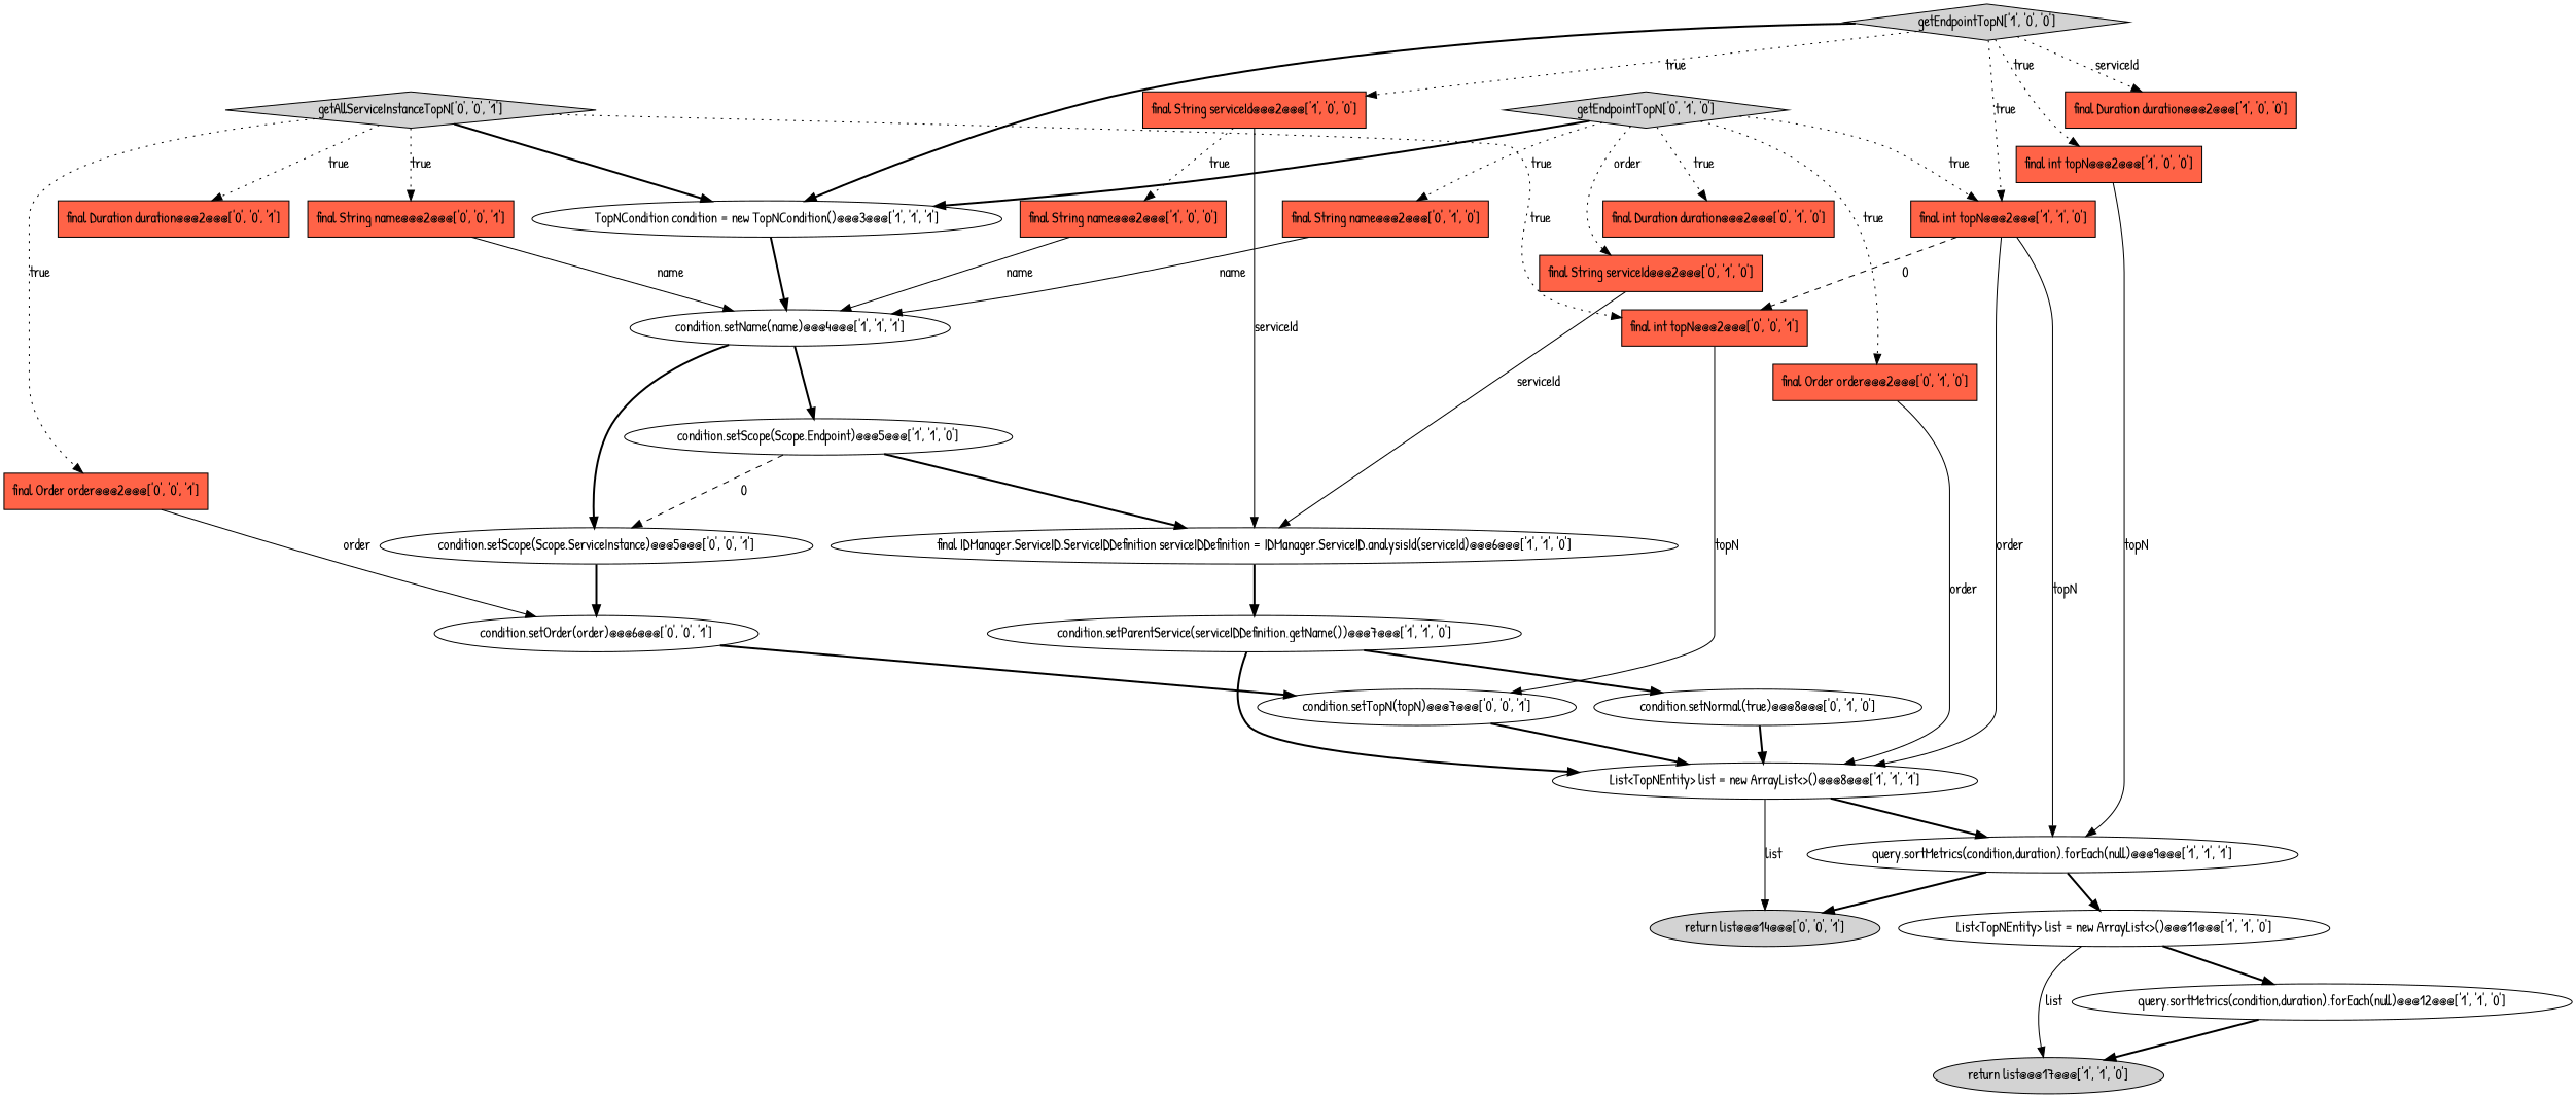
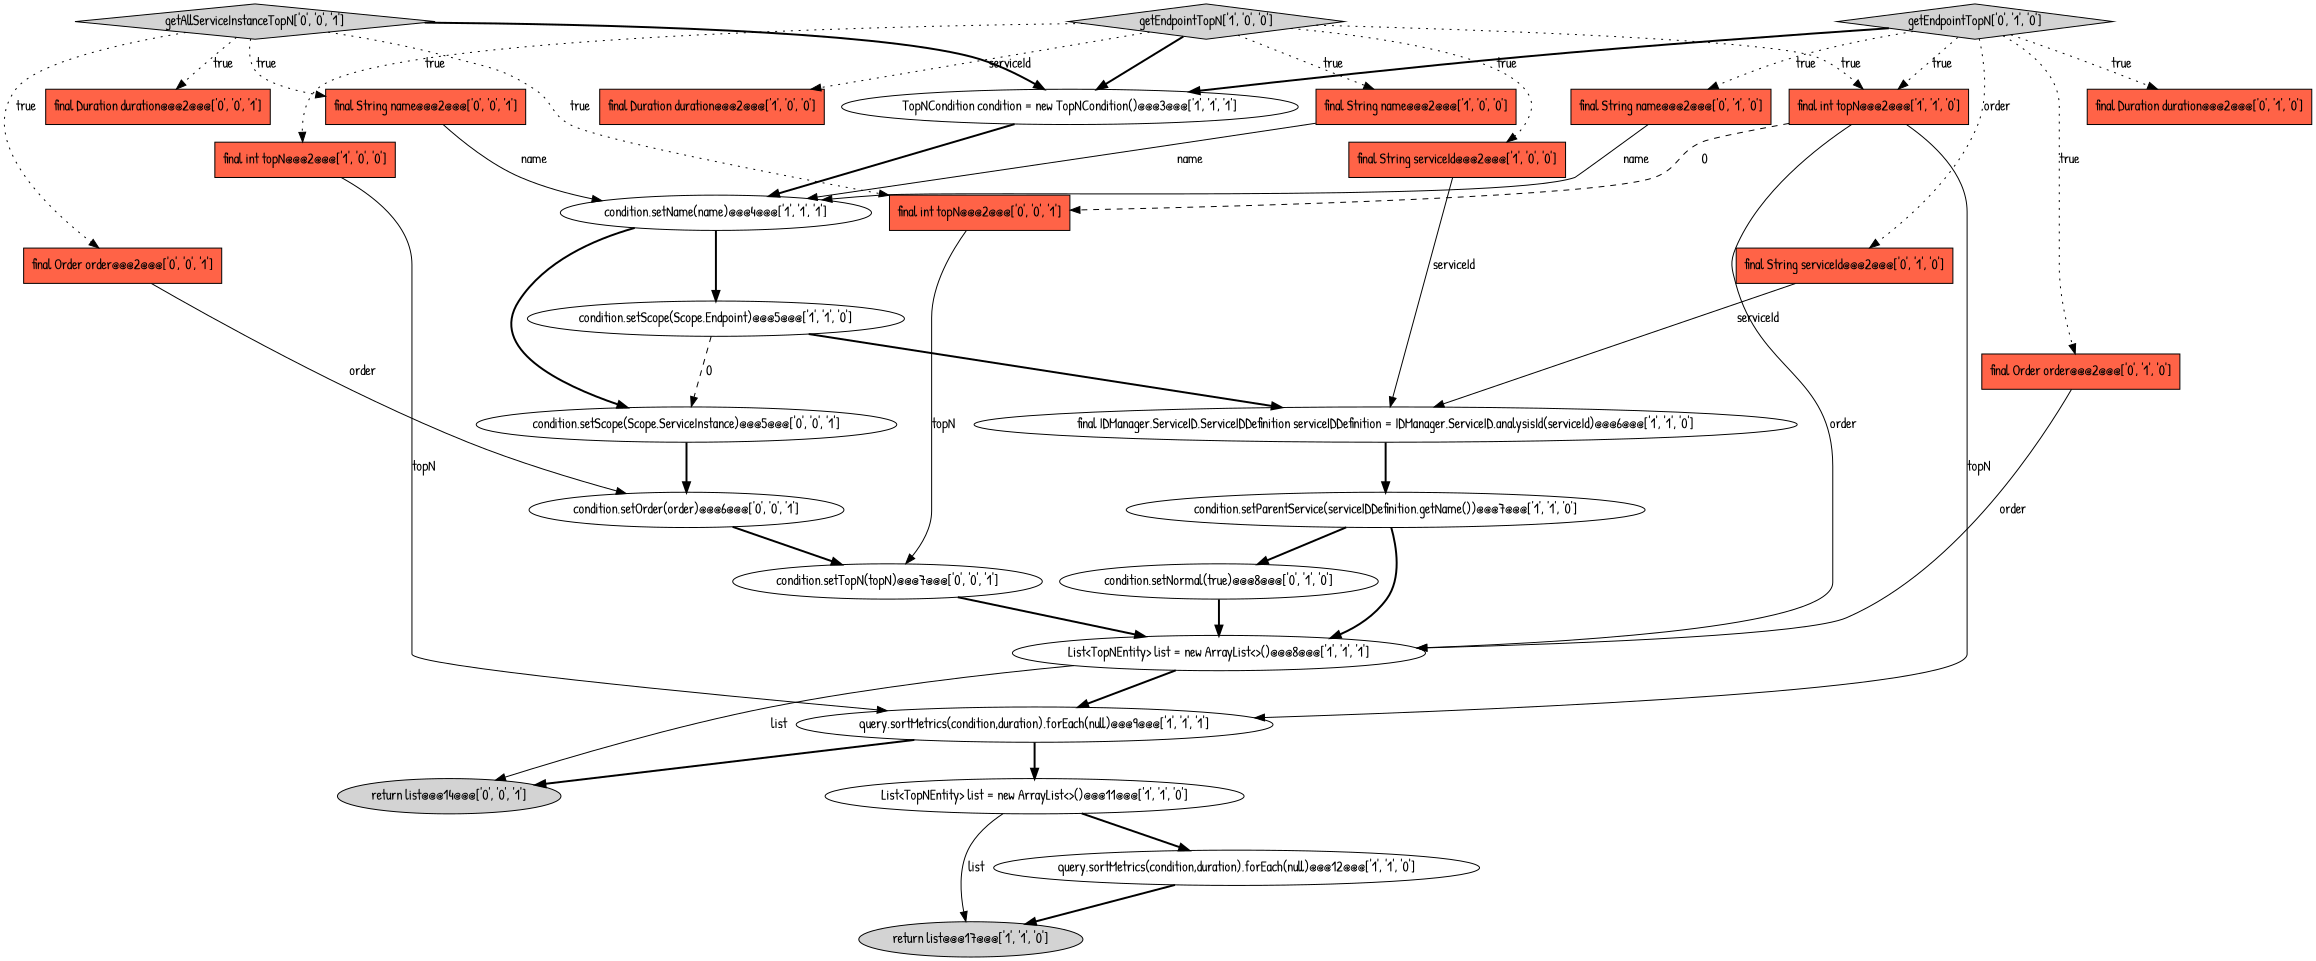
  digraph {
    fontname="Patrick Hand"
    node [fillcolor=tomato fontname="Patrick Hand" shape=ellipse style=filled]
    edge [fontname="Patrick Hand" style=bold]
    n1 [label="final Duration duration@@@2@@@['0', '0', '1']" shape=box]
    n2 [label="final int topN@@@2@@@['0', '0', '1']" shape=box]
    n3 [fillcolor=white label="condition.setTopN(topN)@@@7@@@['0', '0', '1']"]
    n4 [fillcolor=white label="List<TopNEntity> list = new ArrayList<>()@@@8@@@['1', '1', '1']"]
    n5 [label="final String serviceId@@@2@@@['0', '1', '0']" shape=box]
    n6 [fillcolor=white label="final IDManager.ServiceID.ServiceIDDefinition serviceIDDefinition = IDManager.ServiceID.analysisId(serviceId)@@@6@@@['1', '1', '0']"]
    n7 [fillcolor=white label="condition.setParentService(serviceIDDefinition.getName())@@@7@@@['1', '1', '0']"]
    n8 [fillcolor=lightgray label="return list@@@14@@@['0', '0', '1']"]
    n9 [fillcolor=white label="query.sortMetrics(condition,duration).forEach(null)@@@9@@@['1', '1', '1']"]
    n10 [fillcolor=lightgray label="getAllServiceInstanceTopN['0', '0', '1']" shape=diamond]
    n11 [label="final Order order@@@2@@@['0', '0', '1']" shape=box]
    n12 [label="final String name@@@2@@@['0', '0', '1']" shape=box]
    n13 [fillcolor=white label="TopNCondition condition = new TopNCondition()@@@3@@@['1', '1', '1']"]
    n14 [fillcolor=white label="condition.setOrder(order)@@@6@@@['0', '0', '1']"]
    n15 [fillcolor=white label="condition.setName(name)@@@4@@@['1', '1', '1']"]
    n16 [fillcolor=white label="condition.setNormal(true)@@@8@@@['0', '1', '0']"]
    n17 [fillcolor=white label="condition.setScope(Scope.Endpoint)@@@5@@@['1', '1', '0']"]
    n18 [fillcolor=white label="condition.setScope(Scope.ServiceInstance)@@@5@@@['0', '0', '1']"]
    n19 [label="final Order order@@@2@@@['0', '1', '0']" shape=box]
    n20 [fillcolor=lightgray label="return list@@@17@@@['1', '1', '0']"]
    n21 [label="final String serviceId@@@2@@@['1', '0', '0']" shape=box]
    n22 [label="final String name@@@2@@@['1', '0', '0']" shape=box]
    n23 [label="final Duration duration@@@2@@@['0', '1', '0']" shape=box]
    n24 [fillcolor=lightgray label="getEndpointTopN['1', '0', '0']" shape=diamond]
    n25 [label="final int topN@@@2@@@['1', '0', '0']" shape=box]
    n26 [label="final int topN@@@2@@@['1', '1', '0']" shape=box]
    n27 [label="final Duration duration@@@2@@@['1', '0', '0']" shape=box]
    n28 [fillcolor=white label="List<TopNEntity> list = new ArrayList<>()@@@11@@@['1', '1', '0']"]
    n29 [fillcolor=lightgray label="getEndpointTopN['0', '1', '0']" shape=diamond]
    n30 [label="final String name@@@2@@@['0', '1', '0']" shape=box]
    n31 [fillcolor=white label="query.sortMetrics(condition,duration).forEach(null)@@@12@@@['1', '1', '0']"]
    n2 -> n3 [label=topN style=solid]
    n3 -> n4
    n4 -> n8 [label=list style=solid]
    n4 -> n9
    n5 -> n6 [label=serviceId style=solid]
    n6 -> n7
    n7 -> n4
    n7 -> n16
    n9 -> n8
    n9 -> n28
    n10 -> n1 [label=true style=dotted]
    n10 -> n2 [label=true style=dotted]
    n10 -> n11 [label=true style=dotted]
    n10 -> n12 [label=true style=dotted]
    n10 -> n13
    n11 -> n14 [label=order style=solid]
    n12 -> n15 [label=name style=solid]
    n13 -> n15
    n14 -> n3
    n15 -> n17
    n15 -> n18
    n16 -> n4
    n17 -> n6
    n17 -> n18 [label=0 style=dashed]
    n18 -> n14
    n19 -> n4 [label=order style=solid]
    n21 -> n6 [label=serviceId style=solid]
    n22 -> n15 [label=name style=solid]
    n24 -> n13
    n24 -> n21 [label=true style=dotted]
-   n21 -> n22 [label=true style=dotted]
+   n24 -> n22 [label=true style=dotted]
    n24 -> n25 [label=true style=dotted]
    n24 -> n26 [label=true style=dotted]
    n24 -> n27 [label=serviceId style=dotted]
    n25 -> n9 [label=topN style=solid]
    n26 -> n2 [label=0 style=dashed]
    n26 -> n4 [label=order style=solid]
    n26 -> n9 [label=topN style=solid]
    n28 -> n20 [label=list style=solid]
    n28 -> n31
    n29 -> n5 [label=order style=dotted]
    n29 -> n13
    n29 -> n19 [label=true style=dotted]
    n29 -> n23 [label=true style=dotted]
    n29 -> n26 [label=true style=dotted]
    n29 -> n30 [label=true style=dotted]
    n30 -> n15 [label=name style=solid]
    n31 -> n20
  }
